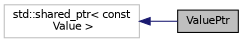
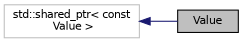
  digraph {
    rankdir=LR
    node [fontname=Helvetica fontsize=10 shape=record style=filled]
-   n1 [color=black fillcolor=grey75 fontcolor=black height=0.2 label=ValuePtr width=0.4]
+   n1 [color=black fillcolor=grey75 fontcolor=black height=0.2 label=Value width=0.4]
    n2 [color=grey75 fillcolor=white height=0.2 label="std::shared_ptr\< const\l Value \>" width=0.4]
    n2 -> n1 [color=midnightblue dir=back fontname=Helvetica fontsize=10 labelfontname=Helvetica labelfontsize=10 style=solid]
  }
